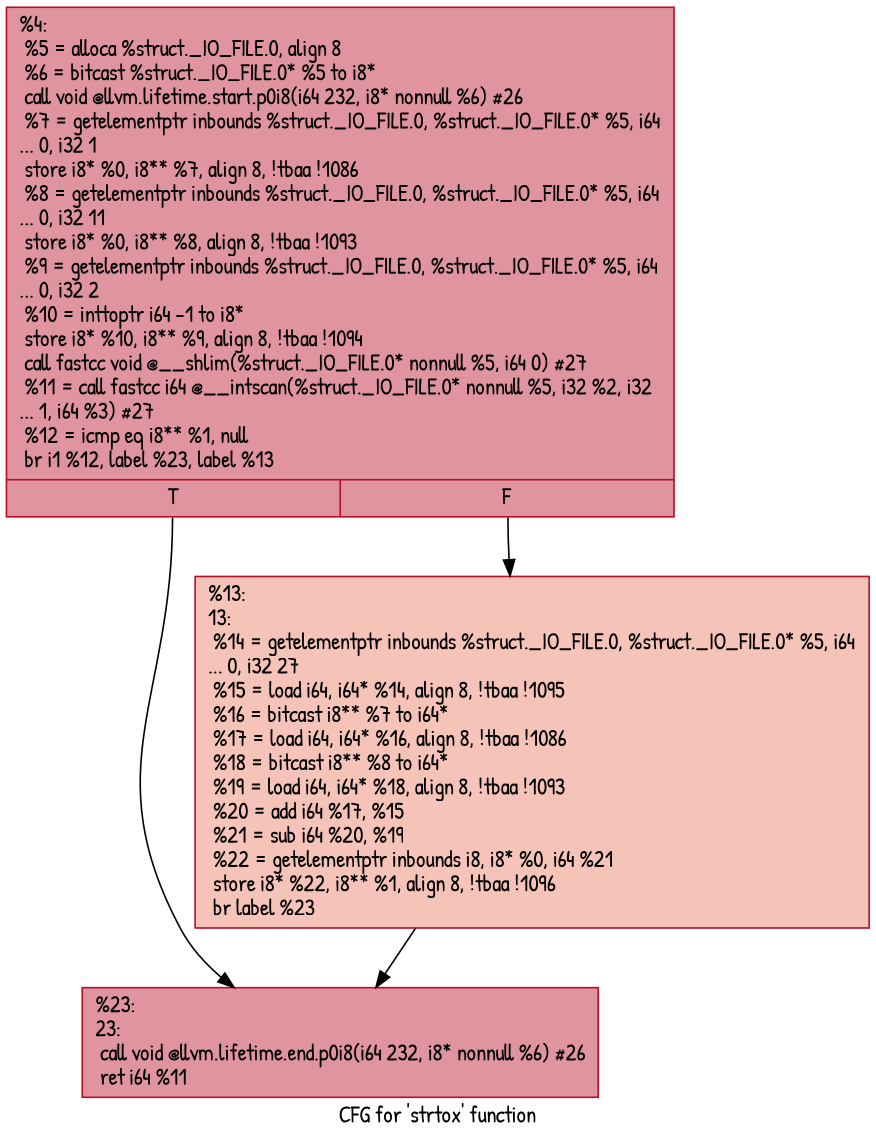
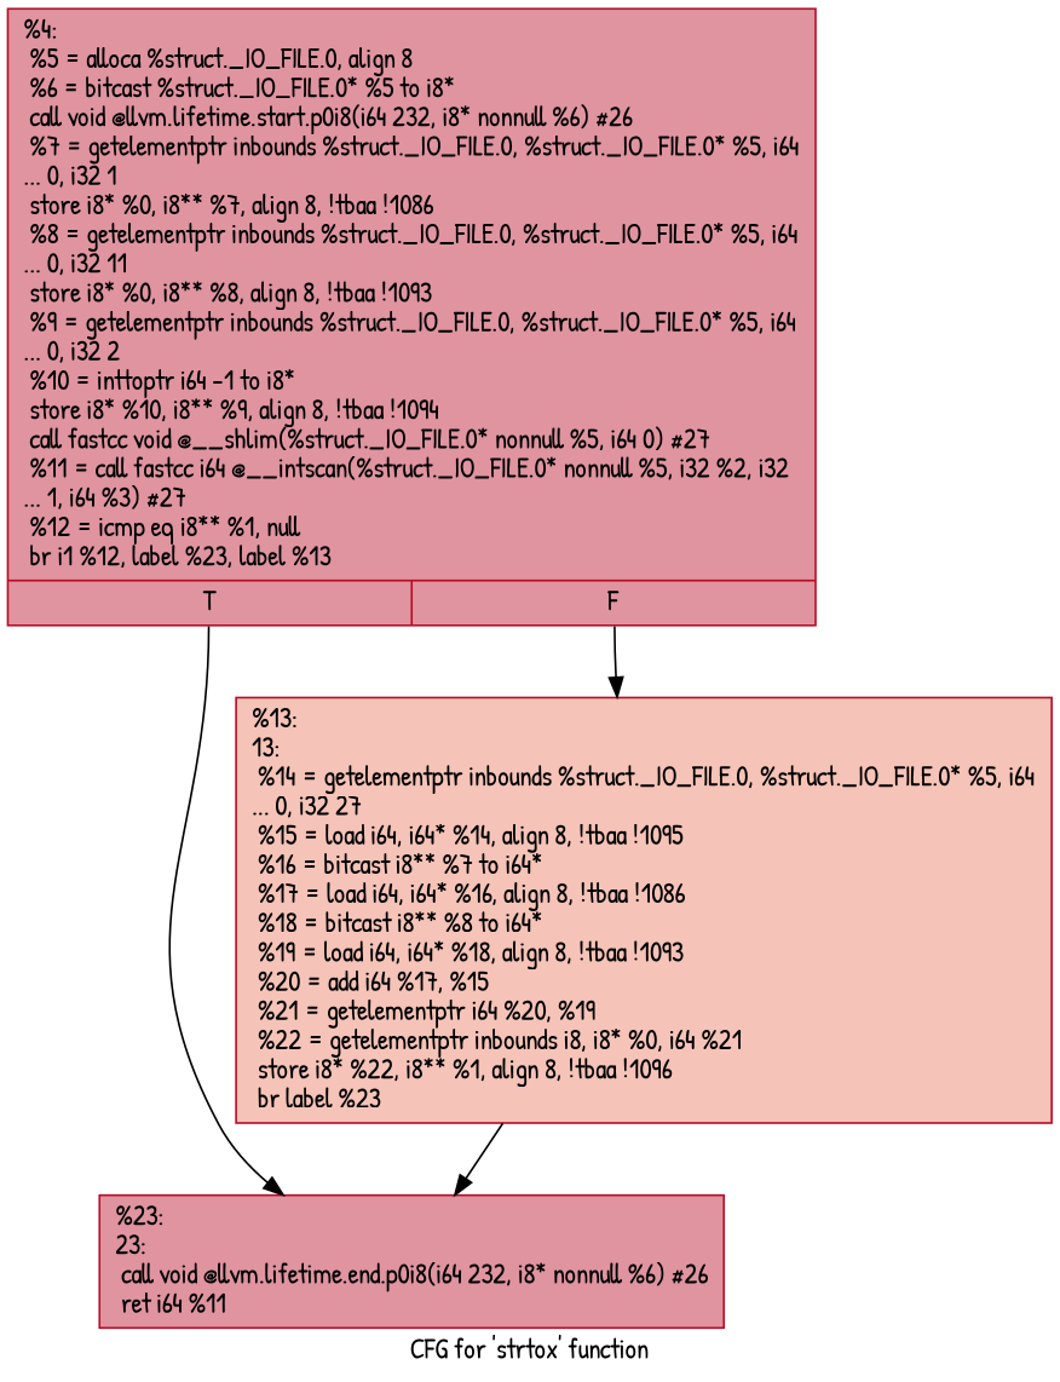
  digraph {
    label="CFG for 'strtox' function"
    fontname="Patrick Hand"
    node [color="#b70d28ff" fillcolor="#b70d2870" shape=record style=filled fontname="Patrick Hand"]
    edge [fontname="Patrick Hand"]
    n1 [label="{%4:\l  %5 = alloca %struct._IO_FILE.0, align 8\l  %6 = bitcast %struct._IO_FILE.0* %5 to i8*\l  call void @llvm.lifetime.start.p0i8(i64 232, i8* nonnull %6) #26\l  %7 = getelementptr inbounds %struct._IO_FILE.0, %struct._IO_FILE.0* %5, i64\l... 0, i32 1\l  store i8* %0, i8** %7, align 8, !tbaa !1086\l  %8 = getelementptr inbounds %struct._IO_FILE.0, %struct._IO_FILE.0* %5, i64\l... 0, i32 11\l  store i8* %0, i8** %8, align 8, !tbaa !1093\l  %9 = getelementptr inbounds %struct._IO_FILE.0, %struct._IO_FILE.0* %5, i64\l... 0, i32 2\l  %10 = inttoptr i64 -1 to i8*\l  store i8* %10, i8** %9, align 8, !tbaa !1094\l  call fastcc void @__shlim(%struct._IO_FILE.0* nonnull %5, i64 0) #27\l  %11 = call fastcc i64 @__intscan(%struct._IO_FILE.0* nonnull %5, i32 %2, i32\l... 1, i64 %3) #27\l  %12 = icmp eq i8** %1, null\l  br i1 %12, label %23, label %13\l|{<s0>T|<s1>F}}"]
    n2 [label="{%23:\l23:                                               \l  call void @llvm.lifetime.end.p0i8(i64 232, i8* nonnull %6) #26\l  ret i64 %11\l}"]
-   n3 [fillcolor="#e8765c70" label="{%13:\l13:                                               \l  %14 = getelementptr inbounds %struct._IO_FILE.0, %struct._IO_FILE.0* %5, i64\l... 0, i32 27\l  %15 = load i64, i64* %14, align 8, !tbaa !1095\l  %16 = bitcast i8** %7 to i64*\l  %17 = load i64, i64* %16, align 8, !tbaa !1086\l  %18 = bitcast i8** %8 to i64*\l  %19 = load i64, i64* %18, align 8, !tbaa !1093\l  %20 = add i64 %17, %15\l  %21 = sub i64 %20, %19\l  %22 = getelementptr inbounds i8, i8* %0, i64 %21\l  store i8* %22, i8** %1, align 8, !tbaa !1096\l  br label %23\l}"]
+   n3 [fillcolor="#e8765c70" label="{%13:\l13:                                               \l  %14 = getelementptr inbounds %struct._IO_FILE.0, %struct._IO_FILE.0* %5, i64\l... 0, i32 27\l  %15 = load i64, i64* %14, align 8, !tbaa !1095\l  %16 = bitcast i8** %7 to i64*\l  %17 = load i64, i64* %16, align 8, !tbaa !1086\l  %18 = bitcast i8** %8 to i64*\l  %19 = load i64, i64* %18, align 8, !tbaa !1093\l  %20 = add i64 %17, %15\l  %21 = getelementptr i64 %20, %19\l  %22 = getelementptr inbounds i8, i8* %0, i64 %21\l  store i8* %22, i8** %1, align 8, !tbaa !1096\l  br label %23\l}"]
    n1 -> n2 [tailport=s0]
    n1 -> n3 [tailport=s1]
    n3 -> n2
  }
